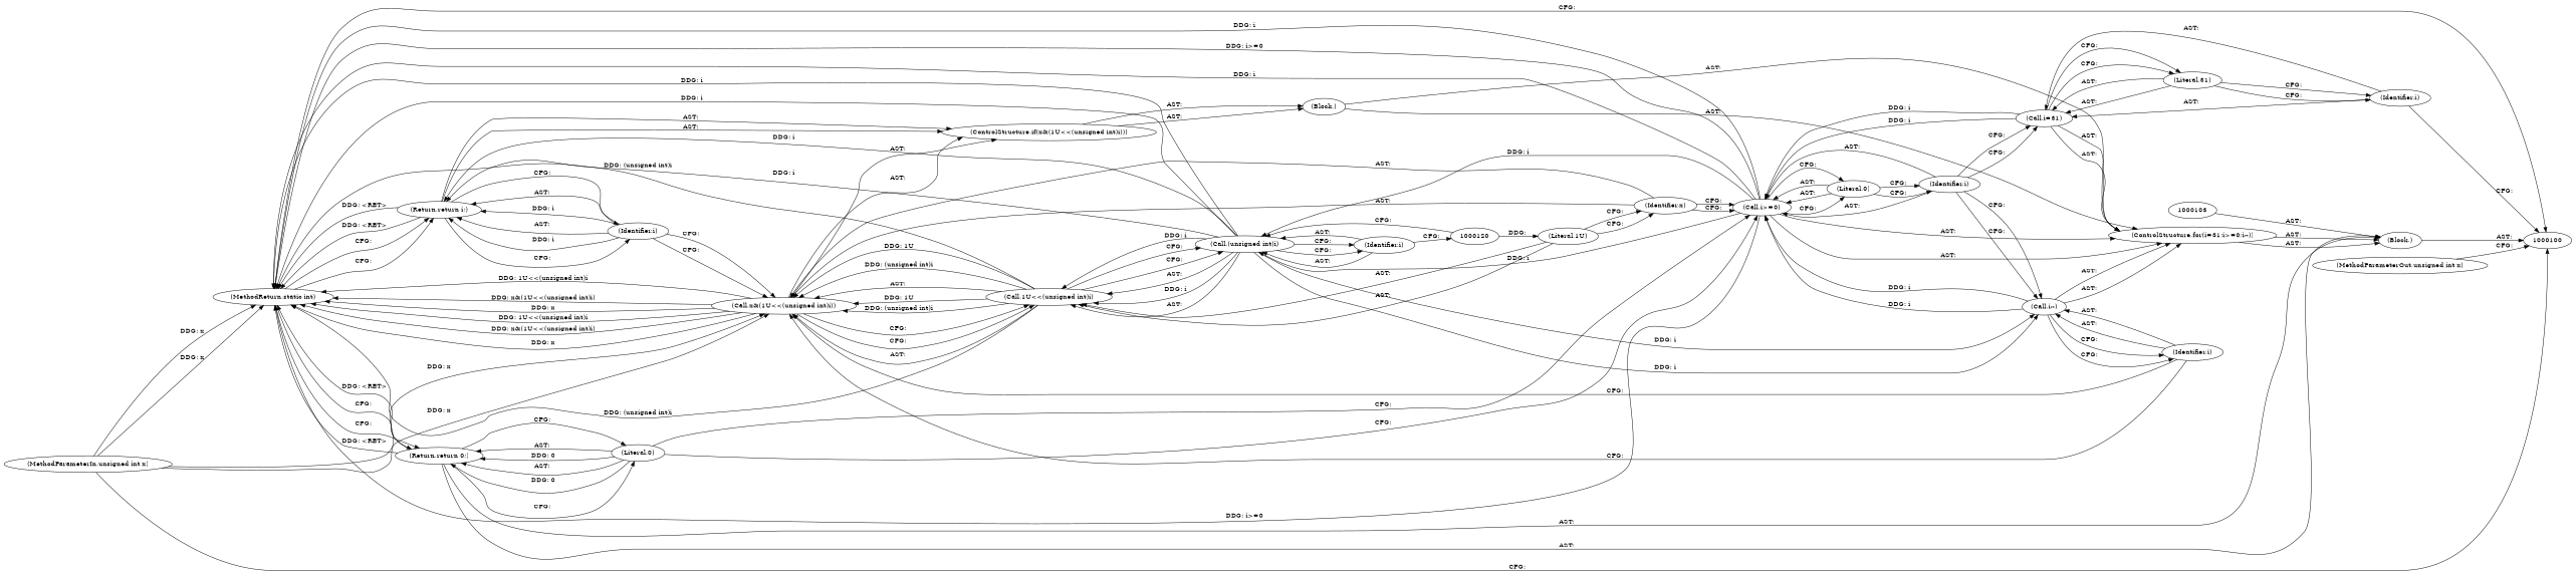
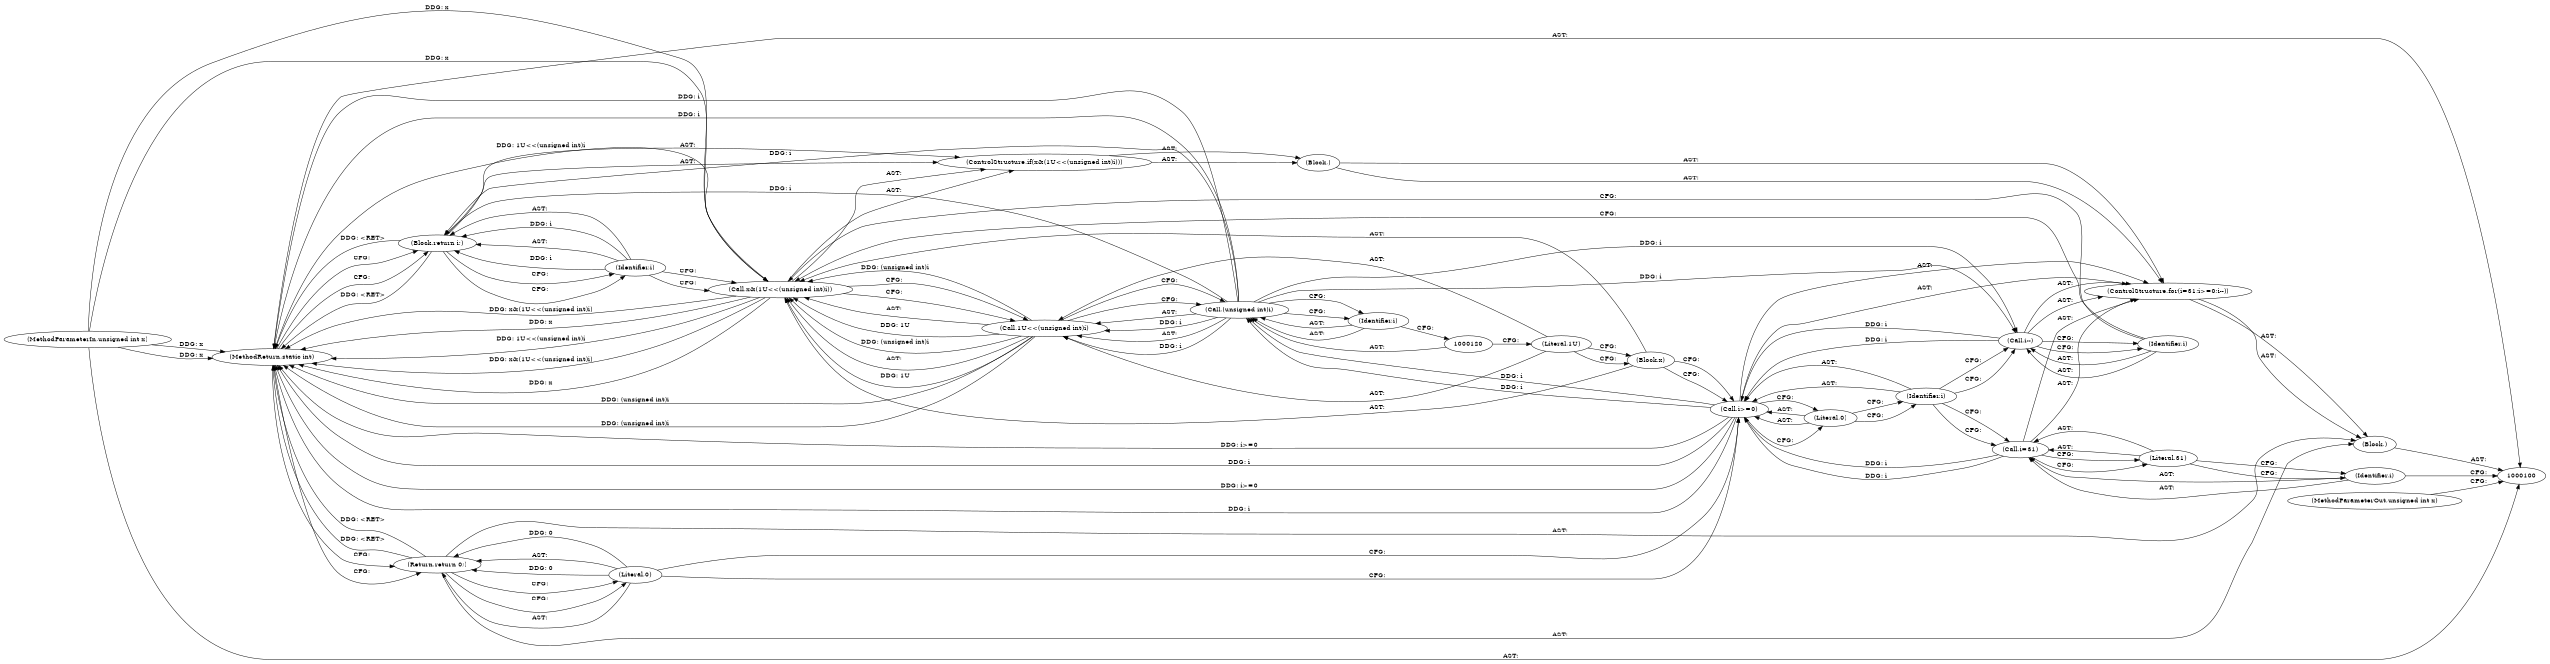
  digraph {
    rankdir=LR
    n1 [label="(MethodReturn,static int)"]
-   n2 [label="(Return,return i;)"]
+   n2 [label="(Block,return i;)"]
    n3 [label="(Return,return 0;)"]
    1000100
    n5 [label="(ControlStructure,if(x&(1U<<(unsigned int)i)))"]
    n6 [label="(Identifier,i)"]
    n7 [label="(Block,)"]
    n8 [label="(Literal,0)"]
    n9 [label="(MethodParameterIn,unsigned int x)"]
    n10 [label="(Call,x&(1U<<(unsigned int)i))"]
    n11 [label="(Call,1U<<(unsigned int)i)"]
    n12 [label="(MethodParameterOut,unsigned int x)"]
    n13 [label="(Call,i>=0)"]
    n14 [label="(Literal,0)"]
    n15 [label="(ControlStructure,for(i=31;i>=0;i--))"]
    n16 [label="(Call,(unsigned int)i)"]
    n17 [label="(Identifier,i)"]
    n18 [label="(Call,i--)"]
    n19 [label="(Identifier,i)"]
    n20 [label="(Call,i=31)"]
    n21 [label="(Identifier,i)"]
    n22 [label="(Literal,31)"]
    n23 [label="(Block,)"]
    n24 [label="(Identifier,i)"]
    1000120
    n26 [label="(Literal,1U)"]
-   n27 [label="(Identifier,x)"]
-   1000103
+   n27 [label="(Block,x)"]
    n1 -> n2 [label="CFG: "]
    n1 -> n2 [label="CFG: "]
    n1 -> n3 [label="CFG: "]
    n1 -> n3 [label="CFG: "]
-   n1 -> 1000100 [label="CFG: "]
+   n1 -> 1000100 [label="AST: "]
    n2 -> n1 [label="DDG: <RET>"]
    n2 -> n1 [label="DDG: <RET>"]
    n2 -> n5 [label="AST: "]
    n2 -> n5 [label="AST: "]
    n2 -> n6 [label="CFG: "]
    n2 -> n6 [label="CFG: "]
    n3 -> n1 [label="DDG: <RET>"]
    n3 -> n1 [label="DDG: <RET>"]
    n3 -> n7 [label="AST: "]
    n3 -> n7 [label="AST: "]
    n3 -> n8 [label="CFG: "]
    n3 -> n8 [label="CFG: "]
    n5 -> n23 [label="AST: "]
    n5 -> n23 [label="AST: "]
    n6 -> n2 [label="AST: "]
    n6 -> n2 [label="DDG: i"]
    n6 -> n2 [label="AST: "]
    n6 -> n2 [label="DDG: i"]
    n6 -> n10 [label="CFG: "]
    n6 -> n10 [label="CFG: "]
    n7 -> 1000100 [label="AST: "]
    n8 -> n3 [label="AST: "]
    n8 -> n3 [label="DDG: 0"]
    n8 -> n3 [label="AST: "]
    n8 -> n3 [label="DDG: 0"]
    n8 -> n13 [label="CFG: "]
    n8 -> n13 [label="CFG: "]
    n9 -> n1 [label="DDG: x"]
    n9 -> n1 [label="DDG: x"]
-   n9 -> 1000100 [label="CFG: "]
+   n9 -> 1000100 [label="AST: "]
    n9 -> n10 [label="DDG: x"]
    n9 -> n10 [label="DDG: x"]
    n10 -> n1 [label="DDG: 1U<<(unsigned int)i"]
    n10 -> n1 [label="DDG: x&(1U<<(unsigned int)i)"]
    n10 -> n1 [label="DDG: x"]
    n10 -> n1 [label="DDG: 1U<<(unsigned int)i"]
    n10 -> n1 [label="DDG: x&(1U<<(unsigned int)i)"]
    n10 -> n1 [label="DDG: x"]
    n10 -> n5 [label="AST: "]
    n10 -> n5 [label="AST: "]
    n10 -> n11 [label="CFG: "]
    n10 -> n11 [label="CFG: "]
    n11 -> n1 [label="DDG: (unsigned int)i"]
    n11 -> n1 [label="DDG: (unsigned int)i"]
    n11 -> n10 [label="AST: "]
    n11 -> n10 [label="DDG: 1U"]
    n11 -> n10 [label="DDG: (unsigned int)i"]
    n11 -> n10 [label="AST: "]
    n11 -> n10 [label="DDG: 1U"]
    n11 -> n10 [label="DDG: (unsigned int)i"]
    n11 -> n16 [label="CFG: "]
    n11 -> n16 [label="CFG: "]
    n12 -> 1000100 [label="CFG: "]
    n13 -> n1 [label="DDG: i>=0"]
    n13 -> n1 [label="DDG: i"]
    n13 -> n1 [label="DDG: i>=0"]
    n13 -> n1 [label="DDG: i"]
    n13 -> n14 [label="CFG: "]
    n13 -> n14 [label="CFG: "]
    n13 -> n15 [label="AST: "]
    n13 -> n15 [label="AST: "]
    n13 -> n16 [label="DDG: i"]
    n13 -> n16 [label="DDG: i"]
    n14 -> n13 [label="AST: "]
    n14 -> n13 [label="AST: "]
    n14 -> n17 [label="CFG: "]
    n14 -> n17 [label="CFG: "]
    n15 -> n7 [label="AST: "]
    n15 -> n7 [label="AST: "]
    n16 -> n1 [label="DDG: i"]
    n16 -> n1 [label="DDG: i"]
    n16 -> n2 [label="DDG: i"]
    n16 -> n2 [label="DDG: i"]
    n16 -> n11 [label="AST: "]
    n16 -> n11 [label="DDG: i"]
    n16 -> n11 [label="AST: "]
    n16 -> n11 [label="DDG: i"]
    n16 -> n18 [label="DDG: i"]
    n16 -> n18 [label="DDG: i"]
    n16 -> n19 [label="CFG: "]
    n16 -> n19 [label="CFG: "]
    n17 -> n13 [label="AST: "]
    n17 -> n13 [label="AST: "]
    n17 -> n18 [label="CFG: "]
    n17 -> n18 [label="CFG: "]
    n17 -> n20 [label="CFG: "]
    n17 -> n20 [label="CFG: "]
    n18 -> n13 [label="DDG: i"]
    n18 -> n13 [label="DDG: i"]
    n18 -> n15 [label="AST: "]
    n18 -> n15 [label="AST: "]
    n18 -> n21 [label="CFG: "]
    n18 -> n21 [label="CFG: "]
    n19 -> n16 [label="AST: "]
    n19 -> n16 [label="AST: "]
    n19 -> 1000120 [label="CFG: "]
    n20 -> n13 [label="DDG: i"]
    n20 -> n13 [label="DDG: i"]
    n20 -> n15 [label="AST: "]
    n20 -> n15 [label="AST: "]
    n20 -> n22 [label="CFG: "]
    n20 -> n22 [label="CFG: "]
    n21 -> n10 [label="CFG: "]
    n21 -> n10 [label="CFG: "]
    n21 -> n18 [label="AST: "]
    n21 -> n18 [label="AST: "]
    n22 -> n20 [label="AST: "]
    n22 -> n20 [label="AST: "]
    n22 -> n24 [label="CFG: "]
    n22 -> n24 [label="CFG: "]
    n23 -> n15 [label="AST: "]
    n23 -> n15 [label="AST: "]
    n24 -> 1000100 [label="CFG: "]
    n24 -> n20 [label="AST: "]
    n24 -> n20 [label="AST: "]
-   1000120 -> n16 [label="CFG: "]
-   1000120 -> n26 [label="DDG: "]
+   1000120 -> n16 [label="AST: "]
+   1000120 -> n26 [label="CFG: "]
    n26 -> n11 [label="AST: "]
    n26 -> n11 [label="AST: "]
    n26 -> n27 [label="CFG: "]
    n26 -> n27 [label="CFG: "]
    n27 -> n10 [label="AST: "]
    n27 -> n10 [label="AST: "]
    n27 -> n13 [label="CFG: "]
    n27 -> n13 [label="CFG: "]
-   1000103 -> n7 [label="AST: "]
  }
